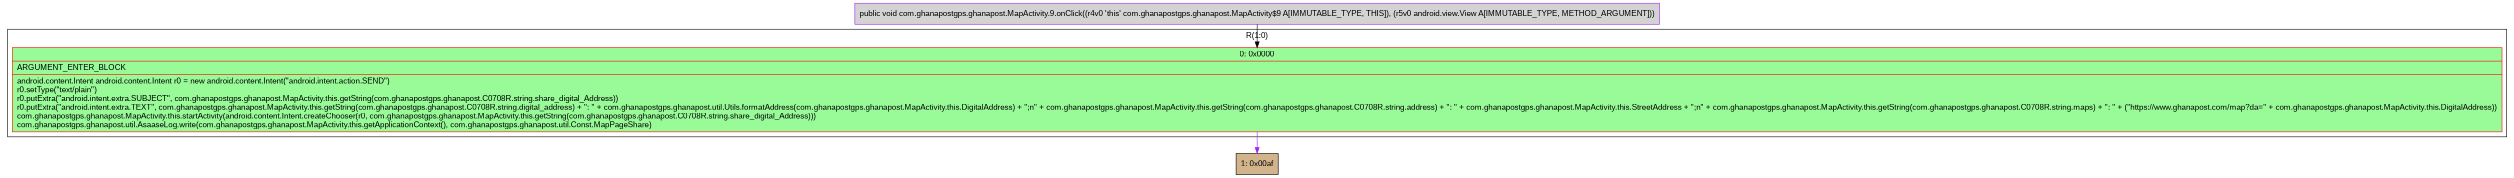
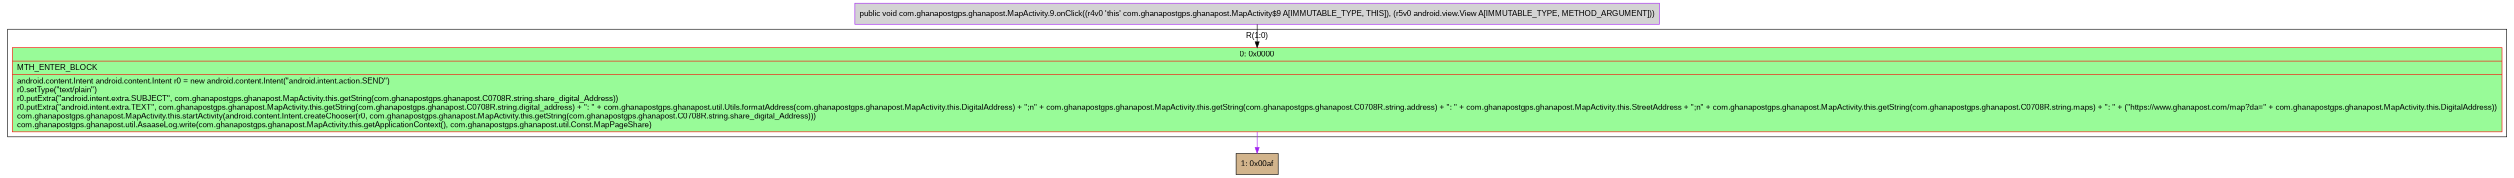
  digraph {
    fontname="Liberation Sans"
    node [shape=record style=filled fontname="Liberation Sans"]
    edge [fontname="Liberation Sans"]
-   n1 [color=red label="{0\:\ 0x0000|ARGUMENT_ENTER_BLOCK\l|android.content.Intent android.content.Intent r0 = new android.content.Intent(\"android.intent.action.SEND\")\lr0.setType(\"text\/plain\")\lr0.putExtra(\"android.intent.extra.SUBJECT\", com.ghanapostgps.ghanapost.MapActivity.this.getString(com.ghanapostgps.ghanapost.C0708R.string.share_digital_Address))\lr0.putExtra(\"android.intent.extra.TEXT\", com.ghanapostgps.ghanapost.MapActivity.this.getString(com.ghanapostgps.ghanapost.C0708R.string.digital_address) + \": \" + com.ghanapostgps.ghanapost.util.Utils.formatAddress(com.ghanapostgps.ghanapost.MapActivity.this.DigitalAddress) + \";n\" + com.ghanapostgps.ghanapost.MapActivity.this.getString(com.ghanapostgps.ghanapost.C0708R.string.address) + \": \" + com.ghanapostgps.ghanapost.MapActivity.this.StreetAddress + \";n\" + com.ghanapostgps.ghanapost.MapActivity.this.getString(com.ghanapostgps.ghanapost.C0708R.string.maps) + \": \" + (\"https:\/\/www.ghanapost.com\/map?da=\" + com.ghanapostgps.ghanapost.MapActivity.this.DigitalAddress))\lcom.ghanapostgps.ghanapost.MapActivity.this.startActivity(android.content.Intent.createChooser(r0, com.ghanapostgps.ghanapost.MapActivity.this.getString(com.ghanapostgps.ghanapost.C0708R.string.share_digital_Address)))\lcom.ghanapostgps.ghanapost.util.AsaaseLog.write(com.ghanapostgps.ghanapost.MapActivity.this.getApplicationContext(), com.ghanapostgps.ghanapost.util.Const.MapPageShare)\l}" fillcolor=palegreen]
+   n1 [color=red label="{0\:\ 0x0000|MTH_ENTER_BLOCK\l|android.content.Intent android.content.Intent r0 = new android.content.Intent(\"android.intent.action.SEND\")\lr0.setType(\"text\/plain\")\lr0.putExtra(\"android.intent.extra.SUBJECT\", com.ghanapostgps.ghanapost.MapActivity.this.getString(com.ghanapostgps.ghanapost.C0708R.string.share_digital_Address))\lr0.putExtra(\"android.intent.extra.TEXT\", com.ghanapostgps.ghanapost.MapActivity.this.getString(com.ghanapostgps.ghanapost.C0708R.string.digital_address) + \": \" + com.ghanapostgps.ghanapost.util.Utils.formatAddress(com.ghanapostgps.ghanapost.MapActivity.this.DigitalAddress) + \";n\" + com.ghanapostgps.ghanapost.MapActivity.this.getString(com.ghanapostgps.ghanapost.C0708R.string.address) + \": \" + com.ghanapostgps.ghanapost.MapActivity.this.StreetAddress + \";n\" + com.ghanapostgps.ghanapost.MapActivity.this.getString(com.ghanapostgps.ghanapost.C0708R.string.maps) + \": \" + (\"https:\/\/www.ghanapost.com\/map?da=\" + com.ghanapostgps.ghanapost.MapActivity.this.DigitalAddress))\lcom.ghanapostgps.ghanapost.MapActivity.this.startActivity(android.content.Intent.createChooser(r0, com.ghanapostgps.ghanapost.MapActivity.this.getString(com.ghanapostgps.ghanapost.C0708R.string.share_digital_Address)))\lcom.ghanapostgps.ghanapost.util.AsaaseLog.write(com.ghanapostgps.ghanapost.MapActivity.this.getApplicationContext(), com.ghanapostgps.ghanapost.util.Const.MapPageShare)\l}" fillcolor=palegreen]
    n2 [color=black label="{1\:\ 0x00af}" fillcolor=tan]
    n3 [label="{public void com.ghanapostgps.ghanapost.MapActivity.9.onClick((r4v0 'this' com.ghanapostgps.ghanapost.MapActivity$9 A[IMMUTABLE_TYPE, THIS]), (r5v0 android.view.View A[IMMUTABLE_TYPE, METHOD_ARGUMENT])) }" fillcolor=lightgrey color=purple]
    subgraph cluster_1 {
      label="R(1:0)"
      n1
    }
    n1 -> n2 [color=purple]
    n3 -> n1 [color=black]
  }
